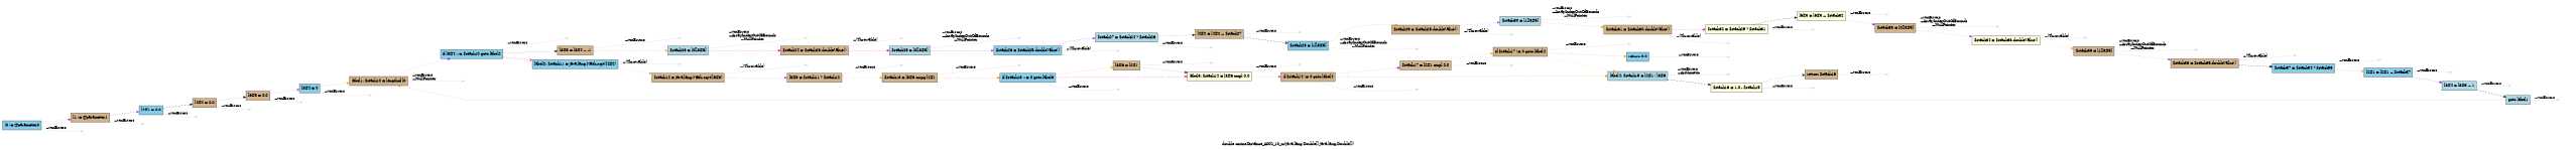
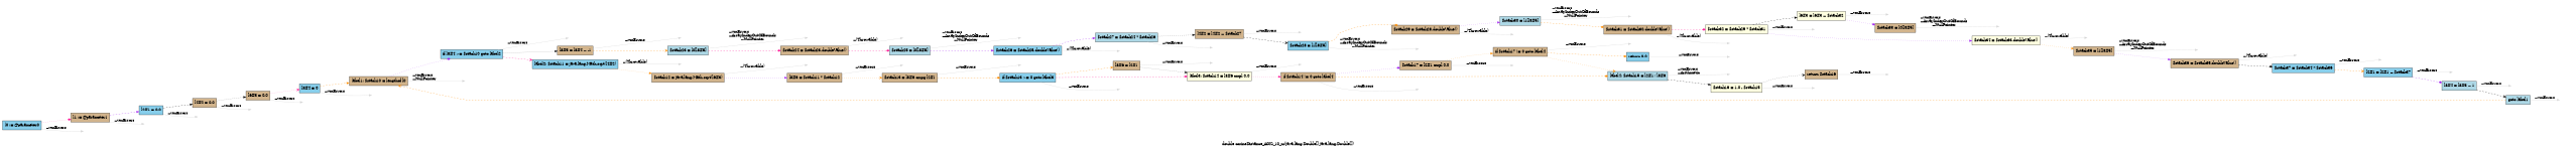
  digraph {
    label="double cosineDistance_AOIS_10_m(java.lang.Double[],java.lang.Double[])"
    rankdir=LR
    node [shape=box style=filled]
    edge [color=lightgray]
    n1 [fillcolor=skyblue label="l0 := @parameter0"]
    n2 [fillcolor=tan label="l1 := @parameter1"]
    n3 [label=Esc style=invis]
    n4 [fillcolor=skyblue label="l2#1 = 0.0"]
    n5 [label=Esc style=invis]
    n6 [fillcolor=tan label="l4#2 = 0.0"]
    n7 [label=Esc style=invis]
    n8 [fillcolor=tan label="l6#3 = 0.0"]
    n9 [label=Esc style=invis]
    n10 [fillcolor=skyblue label="l8#4 = 0"]
    n11 [label=Esc style=invis]
    n12 [fillcolor=tan label="label1: $stack10 = lengthof l0"]
    n13 [label=Esc style=invis]
    n14 [fillcolor=skyblue label="if l8#4 >= $stack10 goto label2"]
    n15 [label=Esc style=invis]
    n16 [fillcolor=tan label="l8#5 = l8#4 + -1"]
    n17 [fillcolor=skyblue label="label2: $stack11 = java.lang.Math.sqrt(l4#2)"]
    n18 [label=Esc style=invis]
    n19 [fillcolor=lightblue label="$stack23 = l0[l8#5]"]
    n20 [label=Esc style=invis]
    n21 [fillcolor=tan label="$stack12 = java.lang.Math.sqrt(l6#3)"]
    n22 [label=Esc style=invis]
    n23 [fillcolor=tan label="$stack24 = $stack23.doubleValue()"]
    n24 [label=Esc style=invis]
    n25 [fillcolor=tan label="l8#6 = $stack11 * $stack12"]
    n26 [label=Esc style=invis]
    n27 [fillcolor=lightblue label="$stack25 = l0[l8#5]"]
    n28 [label=Esc style=invis]
    n29 [fillcolor=skyblue label="$stack26 = $stack25.doubleValue()"]
    n30 [label=Esc style=invis]
    n31 [fillcolor=lightblue label="$stack27 = $stack24 * $stack26"]
    n32 [label=Esc style=invis]
    n33 [fillcolor=tan label="l4#2 = l4#2 + $stack27"]
    n34 [label=Esc style=invis]
    n35 [fillcolor=skyblue label="$stack28 = l1[l8#5]"]
    n36 [label=Esc style=invis]
    n37 [fillcolor=tan label="$stack29 = $stack28.doubleValue()"]
    n38 [label=Esc style=invis]
    n39 [fillcolor=lightblue label="$stack30 = l1[l8#5]"]
    n40 [label=Esc style=invis]
    n41 [fillcolor=tan label="$stack31 = $stack30.doubleValue()"]
    n42 [label=Esc style=invis]
    n43 [fillcolor=lightyellow label="$stack32 = $stack29 * $stack31"]
    n44 [label=Esc style=invis]
    n45 [fillcolor=lightyellow label="l6#3 = l6#3 + $stack32"]
    n46 [label=Esc style=invis]
    n47 [fillcolor=tan label="$stack33 = l0[l8#5]"]
    n48 [label=Esc style=invis]
    n49 [fillcolor=lightyellow label="$stack34 = $stack33.doubleValue()"]
    n50 [label=Esc style=invis]
    n51 [fillcolor=tan label="$stack35 = l1[l8#5]"]
    n52 [label=Esc style=invis]
    n53 [fillcolor=tan label="$stack36 = $stack35.doubleValue()"]
    n54 [label=Esc style=invis]
    n55 [fillcolor=skyblue label="$stack37 = $stack34 * $stack36"]
    n56 [label=Esc style=invis]
    n57 [fillcolor=skyblue label="l2#1 = l2#1 + $stack37"]
    n58 [label=Esc style=invis]
    n59 [fillcolor=lightblue label="l8#4 = l8#5 + 1"]
    n60 [label=Esc style=invis]
    n61 [fillcolor=lightblue label="goto label1"]
    n62 [label=Esc style=invis]
    n63 [label=Esc style=invis]
    n64 [fillcolor=tan label="$stack13 = l8#6 cmpg l2#1"]
    n65 [label=Esc style=invis]
    n66 [fillcolor=skyblue label="if $stack13 >= 0 goto label3"]
    n67 [label=Esc style=invis]
    n68 [fillcolor=tan label="l8#6 = l2#1"]
    n69 [fillcolor=lightyellow label="label3: $stack14 = l8#6 cmpl 0.0"]
    n70 [label=Esc style=invis]
    n71 [label=Esc style=invis]
    n72 [fillcolor=tan label="if $stack14 != 0 goto label4"]
    n73 [label=Esc style=invis]
    n74 [fillcolor=tan label="$stack17 = l2#1 cmpl 0.0"]
    n75 [fillcolor=lightblue label="label4: $stack15 = l2#1 / l8#6"]
    n76 [label=Esc style=invis]
    n77 [fillcolor=tan label="if $stack17 != 0 goto label4"]
    n78 [label=Esc style=invis]
    n79 [fillcolor=lightyellow label="$stack16 = 1.0 - $stack15"]
    n80 [label=Esc style=invis]
    n81 [fillcolor=skyblue label="return 0.0"]
    n82 [label=Esc style=invis]
    n83 [fillcolor=tan label="return $stack16"]
    n84 [label=Esc style=invis]
    n85 [label=Esc style=invis]
    n86 [label=Esc style=invis]
    n1 -> n2 [arrowhead=diamond color=deeppink style=dotted]
    n1 -> n3 [label="\l+vmErrors"]
    n2 -> n4 [arrowhead=normal color=purple style=dashed]
    n2 -> n5 [label="\l+vmErrors"]
    n4 -> n6 [arrowhead=normal color=black style=dashed]
    n4 -> n7 [label="\l+vmErrors"]
    n6 -> n8 [arrowhead=normal color=black style=dotted]
    n6 -> n9 [label="\l+vmErrors"]
    n8 -> n10 [arrowhead=vee color=deeppink style=dotted]
    n8 -> n11 [label="\l+vmErrors"]
    n10 -> n12 [arrowhead=normal color=darkorange style=dashed]
    n10 -> n13 [label="\l+vmErrors"]
    n12 -> n14 [arrowhead=diamond color=purple style=dotted]
    n12 -> n15 [label="\l+vmErrors\l+NullPointer"]
    n14 -> n16 [arrowhead=normal color=black style=dotted]
    n14 -> n17 [arrowhead=vee color=deeppink style=dashed]
    n14 -> n18 [label="\l+vmErrors"]
    n16 -> n19 [arrowhead=vee color=darkorange style=dashed]
    n16 -> n20 [label="\l+vmErrors"]
    n17 -> n21 [arrowhead=normal color=darkorange style=dotted]
    n17 -> n22 [label="\l+(Throwable)"]
    n19 -> n23 [arrowhead=diamond color=deeppink style=dashed]
    n19 -> n24 [label="\l+vmErrors\l+ArrayIndexOutOfBounds\l+NullPointer"]
    n21 -> n25 [arrowhead=normal color=purple style=dotted]
    n21 -> n26 [label="\l+(Throwable)"]
    n23 -> n27 [arrowhead=diamond color=deeppink style=dashed]
    n23 -> n28 [label="\l+(Throwable)"]
    n25 -> n64 [arrowhead=vee color=darkorange style=dotted]
    n25 -> n65 [label="\l+vmErrors"]
    n27 -> n29 [arrowhead=normal color=purple style=dashed]
    n27 -> n30 [label="\l+vmErrors\l+ArrayIndexOutOfBounds\l+NullPointer"]
    n29 -> n31 [arrowhead=normal color=purple style=dashed]
    n29 -> n32 [label="\l+(Throwable)"]
    n31 -> n33 [arrowhead=normal color=black style=dotted]
    n31 -> n34 [label="\l+vmErrors"]
    n33 -> n35 [arrowhead=vee color=black style=dashed]
    n33 -> n36 [label="\l+vmErrors"]
    n35 -> n37 [arrowhead=diamond color=darkorange style=dashed]
    n35 -> n38 [label="\l+vmErrors\l+ArrayIndexOutOfBounds\l+NullPointer"]
    n37 -> n39 [arrowhead=normal color=purple style=dotted]
    n37 -> n40 [label="\l+(Throwable)"]
    n39 -> n41 [arrowhead=diamond color=darkorange style=dashed]
    n39 -> n42 [label="\l+vmErrors\l+ArrayIndexOutOfBounds\l+NullPointer"]
    n41 -> n43 [arrowhead=diamond color=deeppink style=dashed]
    n41 -> n44 [label="\l+(Throwable)"]
    n43 -> n45 [arrowhead=normal color=black style=dashed]
    n43 -> n46 [label="\l+vmErrors"]
    n45 -> n47 [arrowhead=diamond color=purple style=dotted]
    n45 -> n48 [label="\l+vmErrors"]
-   n47 -> n49 [arrowhead=normal color=purple style=dotted]
+   n43 -> n49 [arrowhead=normal color=purple style=dotted]
    n47 -> n50 [label="\l+vmErrors\l+ArrayIndexOutOfBounds\l+NullPointer"]
    n49 -> n51 [arrowhead=vee color=darkorange style=dotted]
    n49 -> n52 [label="\l+(Throwable)"]
    n51 -> n53 [arrowhead=normal color=purple style=dotted]
    n51 -> n54 [label="\l+vmErrors\l+ArrayIndexOutOfBounds\l+NullPointer"]
    n53 -> n55 [arrowhead=diamond color=black style=dashed]
    n53 -> n56 [label="\l+(Throwable)"]
    n55 -> n57 [arrowhead=vee color=darkorange style=dashed]
    n55 -> n58 [label="\l+vmErrors"]
    n57 -> n59 [arrowhead=diamond color=purple style=dashed]
    n57 -> n60 [label="\l+vmErrors"]
    n59 -> n61 [arrowhead=vee color=black style=dashed]
    n59 -> n62 [label="\l+vmErrors"]
    n61 -> n12 [arrowhead=vee color=darkorange style=dashed]
    n61 -> n63 [label="\l+vmErrors"]
    n64 -> n66 [arrowhead=diamond color=darkorange style=dashed]
    n64 -> n67 [label="\l+vmErrors"]
    n66 -> n68 [arrowhead=vee color=darkorange style=dashed]
    n66 -> n69 [arrowhead=diamond color=deeppink style=dashed]
    n66 -> n70 [label="\l+vmErrors"]
    n68 -> n69 [arrowhead=vee color=black style=dotted]
    n68 -> n71 [label="\l+vmErrors"]
    n69 -> n72 [arrowhead=normal color=deeppink style=dotted]
    n69 -> n73 [label="\l+vmErrors"]
    n72 -> n74 [arrowhead=diamond color=purple style=dotted]
    n72 -> n75 [arrowhead=diamond color=darkorange style=dashed]
    n72 -> n76 [label="\l+vmErrors"]
    n74 -> n77 [arrowhead=normal color=darkorange style=dotted]
    n74 -> n78 [label="\l+vmErrors"]
    n75 -> n79 [arrowhead=normal color=black style=dashed]
    n75 -> n80 [label="\l+vmErrors\l+Arithmetic"]
    n77 -> n75 [arrowhead=vee color=darkorange style=dotted]
    n77 -> n81 [arrowhead=diamond color=darkorange style=dashed]
    n77 -> n82 [label="\l+vmErrors"]
    n79 -> n83 [arrowhead=vee color=black style=dotted]
    n79 -> n84 [label="\l+vmErrors"]
    n81 -> n85 [label="\l+vmErrors"]
    n83 -> n86 [label="\l+vmErrors"]
  }
